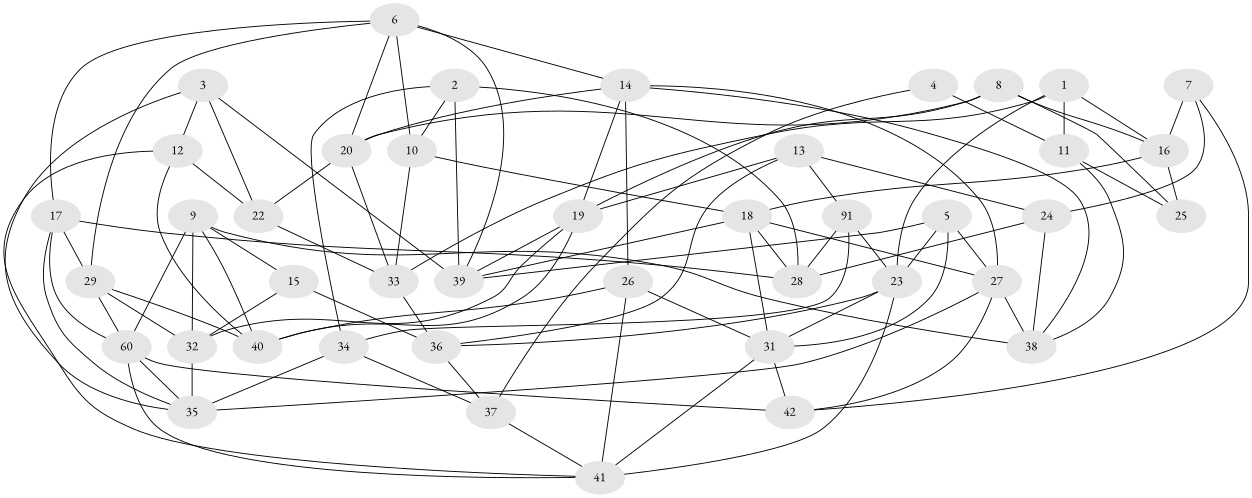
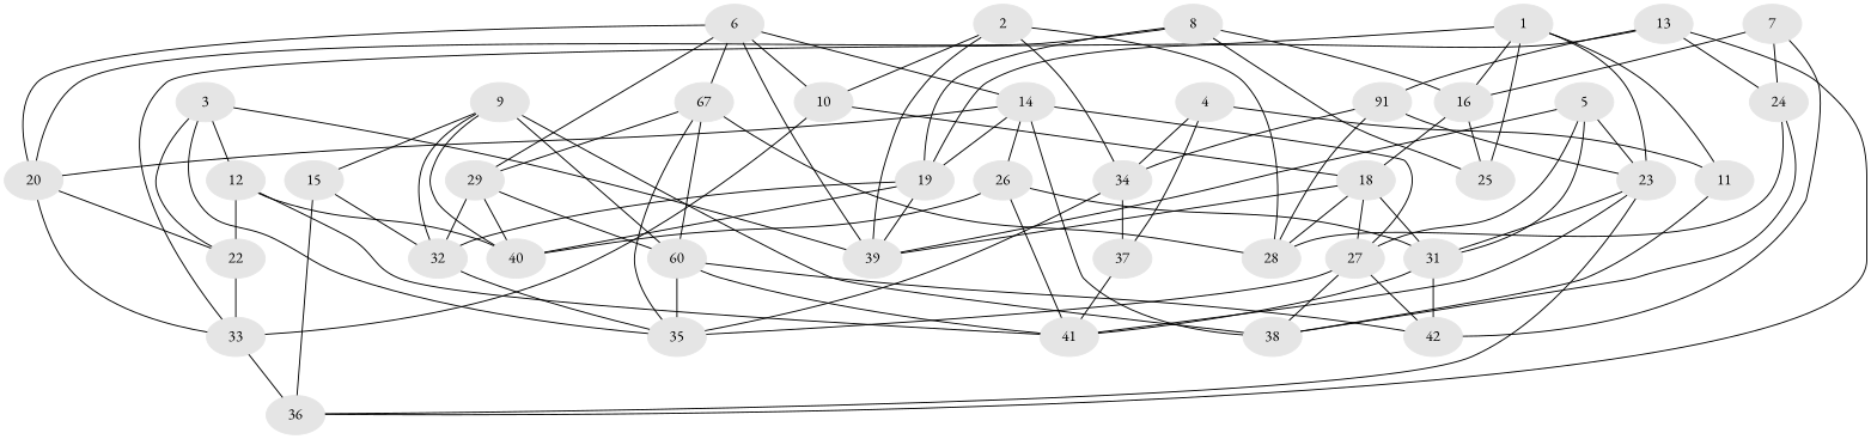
  graph {
    fontname="EB Garamond"
    node [color=gray90 fontname="EB Garamond" style=filled]
    edge [fontname="EB Garamond" weight=1.0]
    1
    11
    16
    23
    33
    25
    38
    18
    31
    41
    36
    2
    10
    28
    34
    39
    35
    37
    3
    12
    22
    40
    4
    5
    27
    42
    6
    14
-   17
+   17 [label=67]
    20
    29
    19
    26
    n34 [label=60]
    32
    7
    24
    8
    9
    15
    13
    n42 [label=91]
    1 -- 11
    1 -- 16
    1 -- 23
    1 -- 33
-   11 -- 25 [weight=2.0]
+   1 -- 25 [weight=2.0]
    11 -- 38
    16 -- 25
    16 -- 18
    23 -- 31
    23 -- 41
    23 -- 36
    33 -- 36
    18 -- 31
    18 -- 28
    18 -- 39
    18 -- 27
    31 -- 41
    31 -- 42
-   36 -- 37
    2 -- 10
    2 -- 28
    2 -- 34
    2 -- 39
    10 -- 33 [weight=2.0]
    10 -- 18
    34 -- 35 [weight=2.0]
    34 -- 37
    37 -- 41
    3 -- 39
    3 -- 35
    3 -- 12
    3 -- 22
    12 -- 41
    12 -- 22 [weight=3.0]
    12 -- 40
    22 -- 33
    4 -- 11 [weight=2.0]
+   4 -- 34
    4 -- 37
    5 -- 23
    5 -- 31
    5 -- 39
    5 -- 27
    27 -- 38
    27 -- 35
    27 -- 42
    6 -- 10
    6 -- 39
    6 -- 14
    6 -- 17
    6 -- 20
    6 -- 29
    14 -- 38
    14 -- 27
    14 -- 20
    14 -- 19
    14 -- 26
    17 -- 28 [weight=2.0]
    17 -- 35
    17 -- 29
    17 -- n34
    20 -- 33
    20 -- 22
    29 -- 40
    29 -- n34
    29 -- 32 [weight=2.0]
    19 -- 39
    19 -- 40
    19 -- 32
    26 -- 31
    26 -- 41
    26 -- 40
    n34 -- 41
    n34 -- 35
    n34 -- 42
    32 -- 35
    7 -- 16 [weight=2.0]
    7 -- 42
    7 -- 24
    24 -- 38
    24 -- 28
    8 -- 16
    8 -- 25
    8 -- 20
    8 -- 19
    9 -- 38 [weight=2.0]
    9 -- 40
    9 -- n34
    9 -- 32
    9 -- 15
    15 -- 36 [weight=2.0]
    15 -- 32
    13 -- 36
    13 -- 19
    13 -- 24
    13 -- n42
    n42 -- 23
    n42 -- 28
    n42 -- 34
  }
